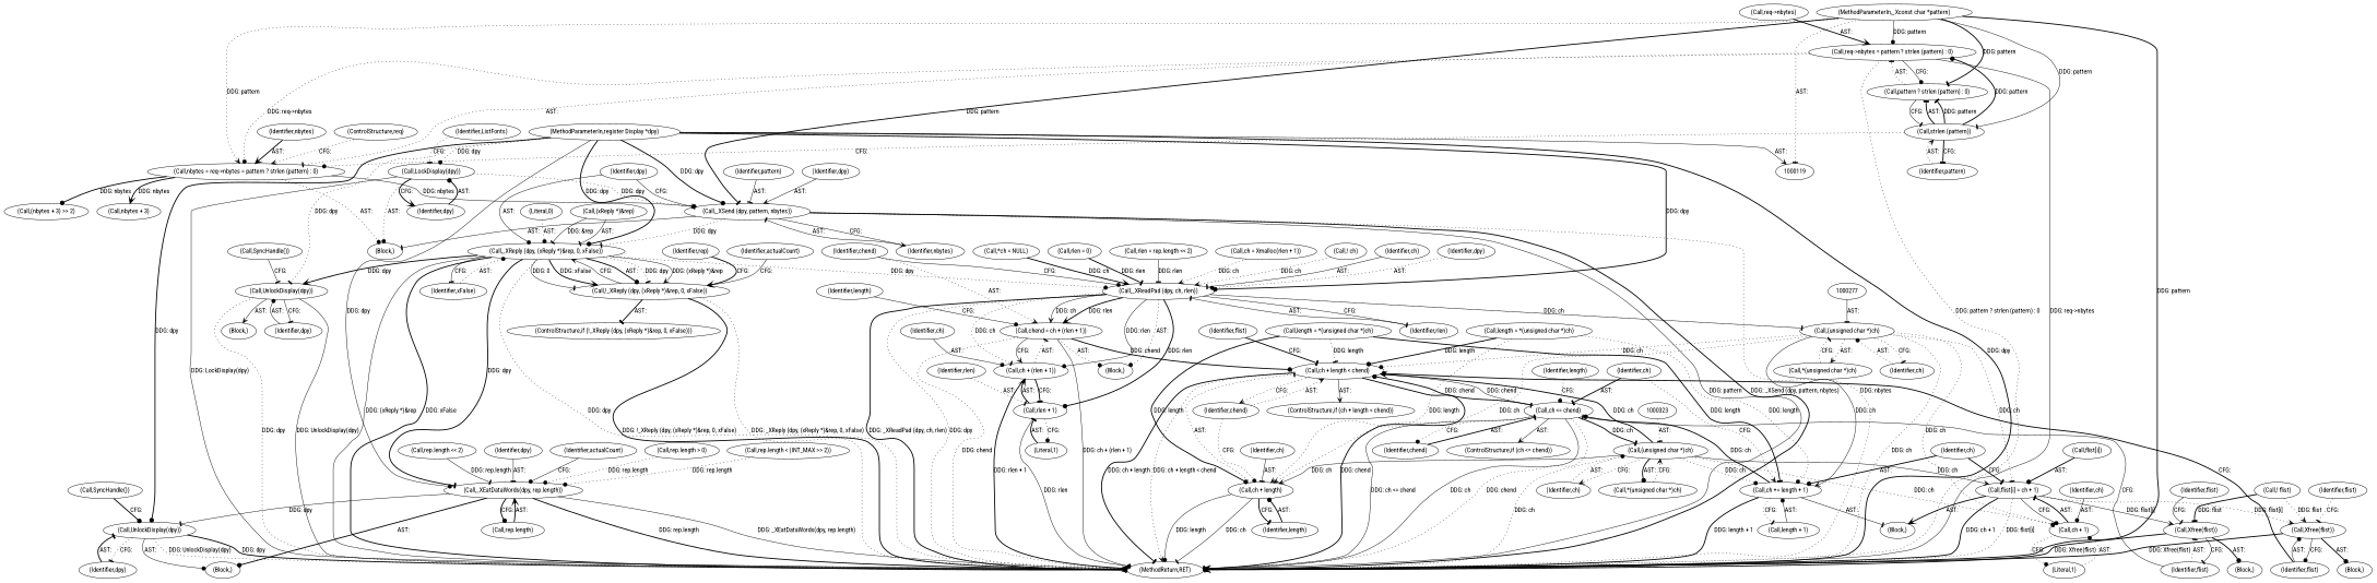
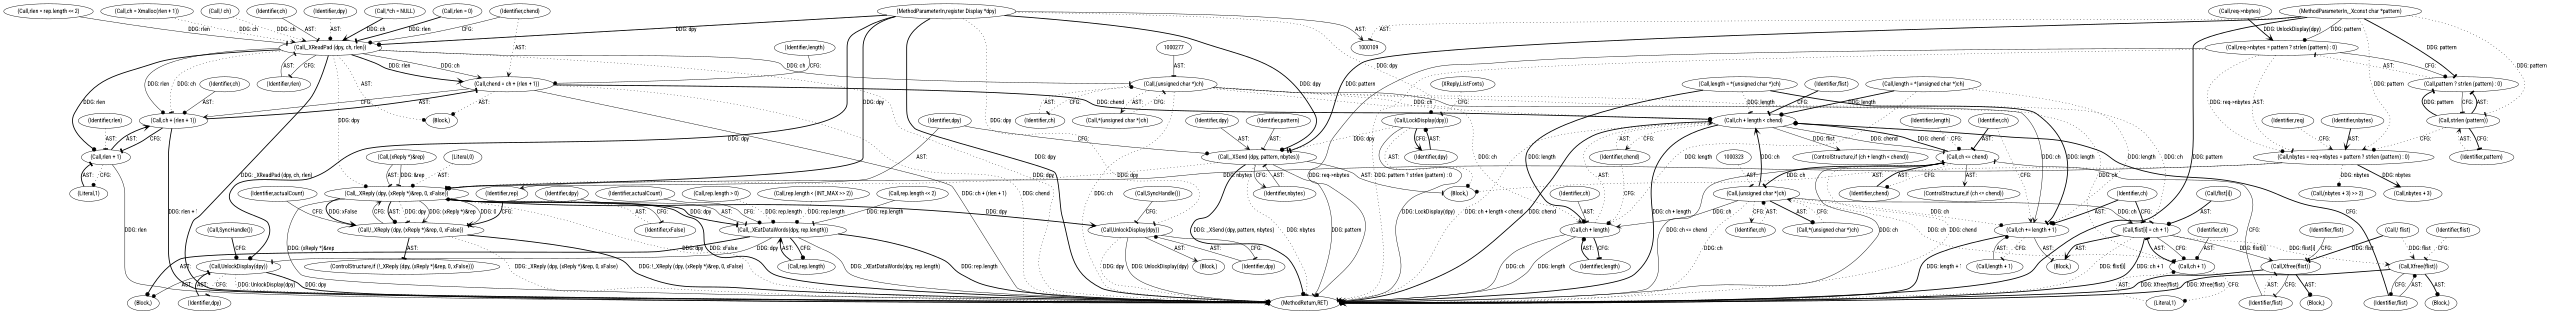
  digraph {
    fontname="Roboto Condensed"
    node [fontname="Roboto Condensed"]
    edge [arrowhead=tee fontname="Roboto Condensed" style=dotted]
    n1 [label="(Call,_XSend (dpy, pattern, nbytes))"]
    n2 [label="(Call,_XReply (dpy, (xReply *)&rep, 0, xFalse))"]
    n3 [label="(Block,)"]
    n4 [label="(MethodReturn,RET)"]
    n5 [label="(Identifier,nbytes)"]
    n6 [label="(Call,UnlockDisplay(dpy))"]
    n7 [label="(Call,_XEatDataWords(dpy, rep.length))"]
    n8 [label="(Call,_XReadPad (dpy, ch, rlen))"]
    n9 [label="(Call,!_XReply (dpy, (xReply *)&rep, 0, xFalse))"]
    n10 [label="(Identifier,xFalse)"]
    n11 [label="(Call,LockDisplay(dpy))"]
    n12 [label="(Identifier,dpy)"]
    n13 [label="(MethodParameterIn,register Display *dpy)"]
    n14 [label="(Call,UnlockDisplay(dpy))"]
-   1000109 [label=1000119]
+   1000109
    n16 [label="(Identifier,dpy)"]
    n17 [label="(Block,)"]
    n18 [label="(Call,rep.length)"]
    n19 [label="(Block,)"]
    n20 [label="(Identifier,dpy)"]
    n21 [label="(Call,chend = ch + (rlen + 1))"]
    n22 [label="(Call,ch + (rlen + 1))"]
    n23 [label="(Call,rlen + 1)"]
    n24 [label="(Call,(unsigned char *)ch)"]
    n25 [label="(Block,)"]
    n26 [label="(Identifier,rlen)"]
    n27 [label="(MethodParameterIn,_Xconst char *pattern)"]
    n28 [label="(Call,nbytes = req->nbytes = pattern ? strlen (pattern) : 0)"]
    n29 [label="(Call,req->nbytes = pattern ? strlen (pattern) : 0)"]
    n30 [label="(Call,strlen (pattern))"]
    n31 [label="(Call,pattern ? strlen (pattern) : 0)"]
    n32 [label="(Call,(nbytes + 3) >> 2)"]
    n33 [label="(Call,nbytes + 3)"]
    n34 [label="(Identifier,pattern)"]
    n35 [label="(ControlStructure,if (!_XReply (dpy, (xReply *)&rep, 0, xFalse)))"]
    n36 [label="(Call,ch + length < chend)"]
    n37 [label="(Literal,1)"]
    n38 [label="(Call,ch + length)"]
    n39 [label="(Call,flist[i] = ch + 1)"]
    n40 [label="(Call,ch + 1)"]
    n41 [label="(Call,ch += length + 1)"]
    n42 [label="(Call,*(unsigned char *)ch)"]
    n43 [label="(Identifier,ch)"]
    n44 [label="(Call,ch <= chend)"]
    n45 [label="(ControlStructure,if (ch + length < chend))"]
    n46 [label="(Identifier,chend)"]
    n47 [label="(Call,(unsigned char *)ch)"]
    n48 [label="(Identifier,chend)"]
    n49 [label="(ControlStructure,if (ch <= chend))"]
    n50 [label="(Call,*(unsigned char *)ch)"]
    n51 [label="(Identifier,ch)"]
    n52 [label="(Identifier,length)"]
    n53 [label="(Call,Xfree(flist))"]
    n54 [label="(Call,Xfree(flist))"]
    n55 [label="(Block,)"]
    n56 [label="(Literal,1)"]
    n57 [label="(Call,length + 1)"]
    n58 [label="(Identifier,flist)"]
    n59 [label="(Block,)"]
    n60 [label="(Identifier,flist)"]
    n61 [label="(Block,)"]
    n62 [label="(Identifier,nbytes)"]
    n63 [label="(Identifier,rep)"]
    n64 [label="(Identifier,ch)"]
    n65 [label="(Identifier,pattern)"]
    n66 [label="(Identifier,length)"]
    n67 [label="(Identifier,ch)"]
    n68 [label="(Call,length = *(unsigned char *)ch)"]
    n69 [label="(Identifier,flist)"]
    n70 [label="(Identifier,actualCount)"]
    n71 [label="(Identifier,chend)"]
    n72 [label="(Call,req->nbytes)"]
-   n73 [label="(ControlStructure,req)"]
+   n73 [label="(Identifier,req)"]
    n74 [label="(Call,rlen = rep.length << 2)"]
    n75 [label="(Call,SyncHandle())"]
    n76 [label="(Identifier,dpy)"]
    n77 [label="(Identifier,length)"]
    n78 [label="(Identifier,ch)"]
    n79 [label="(Call,! flist)"]
-   n80 [label="(Identifier,ListFonts)"]
+   n80 [label="(XReply,ListFonts)"]
    n81 [label="(Call,SyncHandle())"]
    n82 [label="(Call,rep.length > 0)"]
    n83 [label="(Call,length = *(unsigned char *)ch)"]
    n84 [label="(Identifier,flist)"]
    n85 [label="(Call,rep.length < (INT_MAX >> 2))"]
    n86 [label="(Identifier,ch)"]
    n87 [label="(Call,(xReply *)&rep)"]
    n88 [label="(Call,ch = Xmalloc(rlen + 1))"]
    n89 [label="(Literal,0)"]
    n90 [label="(Call,rep.length << 2)"]
    n91 [label="(Identifier,rlen)"]
    n92 [label="(Identifier,dpy)"]
    n93 [label="(Call,! ch)"]
    n94 [label="(Identifier,ch)"]
    n95 [label="(Identifier,ch)"]
    n96 [label="(Call,flist[i])"]
    n97 [label="(Identifier,flist)"]
    n98 [label="(Identifier,dpy)"]
    n99 [label="(Identifier,dpy)"]
    n100 [label="(Identifier,actualCount)"]
    n101 [label="(Call,*ch = NULL)"]
    n102 [label="(Call,rlen = 0)"]
    1000323
    1000277
    n1 -> n2 [label="DDG: dpy"]
    n1 -> n3 [label="AST: " style=solid]
    n1 -> n4 [label="DDG: pattern" style=solid]
    n1 -> n4 [arrowhead=dot label="DDG: _XSend (dpy, pattern, nbytes)" style=bold]
    n1 -> n4 [label="DDG: nbytes"]
    n1 -> n5 [arrowhead=vee label="CFG: " style=solid]
    n2 -> n4 [arrowhead=dot label="DDG: xFalse" style=bold]
    n2 -> n4 [arrowhead=dot label="DDG: dpy"]
    n2 -> n4 [arrowhead=dot label="DDG: (xReply *)&rep" style=solid]
    n2 -> n6 [arrowhead=vee label="DDG: dpy" style=bold]
    n2 -> n7 [label="DDG: dpy" style=bold]
-   n2 -> n8 [arrowhead=dot label="DDG: dpy"]
+   n8 -> n2 [arrowhead=dot label="DDG: dpy"]
    n2 -> n9 [arrowhead=dot label="AST: " style=bold]
    n2 -> n9 [label="DDG: dpy"]
    n2 -> n9 [arrowhead=vee label="DDG: (xReply *)&rep" style=solid]
    n2 -> n9 [label="DDG: 0" style=solid]
    n2 -> n9 [arrowhead=vee label="DDG: xFalse" style=bold]
    n2 -> n10 [label="CFG: " style=solid]
    n5 -> n1 [label="AST: " style=solid]
    n6 -> n4 [arrowhead=vee label="DDG: UnlockDisplay(dpy)" style=solid]
    n6 -> n4 [arrowhead=dot label="DDG: dpy"]
    n6 -> n16 [label="CFG: " style=solid]
    n6 -> n17 [arrowhead=vee label="AST: " style=solid]
    n7 -> n4 [arrowhead=dot label="DDG: rep.length" style=bold]
    n7 -> n4 [label="DDG: _XEatDataWords(dpy, rep.length)" style=solid]
    n7 -> n14 [label="DDG: dpy" style=solid]
    n7 -> n18 [arrowhead=dot label="CFG: " style=bold]
    n7 -> n19 [arrowhead=dot label="AST: " style=bold]
    n8 -> n4 [label="DDG: dpy"]
    n8 -> n4 [label="DDG: _XReadPad (dpy, ch, rlen)" style=bold]
    n8 -> n21 [arrowhead=vee label="DDG: ch" style=solid]
    n8 -> n21 [arrowhead=vee label="DDG: rlen" style=bold]
    n8 -> n22 [label="DDG: ch"]
    n8 -> n22 [arrowhead=dot label="DDG: rlen" style=solid]
    n8 -> n23 [arrowhead=dot label="DDG: rlen" style=bold]
    n8 -> n24 [label="DDG: ch" style=solid]
    n8 -> n25 [arrowhead=dot label="AST: "]
    n8 -> n26 [label="CFG: " style=solid]
    n9 -> n2 [arrowhead=vee label="CFG: " style=solid]
    n9 -> n4 [label="DDG: !_XReply (dpy, (xReply *)&rep, 0, xFalse)" style=bold]
    n9 -> n4 [arrowhead=dot label="DDG: _XReply (dpy, (xReply *)&rep, 0, xFalse)"]
    n9 -> n35 [label="AST: " style=bold]
    n10 -> n2 [arrowhead=dot label="AST: "]
    n11 -> n1 [label="DDG: dpy"]
    n11 -> n3 [arrowhead=dot label="AST: "]
    n11 -> n4 [arrowhead=dot label="DDG: LockDisplay(dpy)" style=solid]
    n11 -> n12 [arrowhead=vee label="CFG: " style=bold]
    n12 -> n11 [arrowhead=dot label="AST: " style=bold]
    n13 -> n1 [arrowhead=dot label="DDG: dpy" style=bold]
    n13 -> n2 [arrowhead=dot label="DDG: dpy" style=bold]
    n13 -> n4 [arrowhead=dot label="DDG: dpy" style=bold]
    n13 -> n6 [label="DDG: dpy"]
-   n13 -> n7 [arrowhead=dot label="DDG: dpy" style=solid]
    n13 -> n8 [arrowhead=dot label="DDG: dpy" style=bold]
    n13 -> n11 [arrowhead=dot label="DDG: dpy"]
    n13 -> n14 [arrowhead=dot label="DDG: dpy" style=bold]
    n13 -> 1000109 [arrowhead=vee label="AST: " style=solid]
    n14 -> n4 [arrowhead=dot label="DDG: UnlockDisplay(dpy)"]
    n14 -> n4 [label="DDG: dpy" style=bold]
    n14 -> n19 [arrowhead=dot label="AST: " style=solid]
    n14 -> n20 [label="CFG: "]
    n16 -> n6 [arrowhead=dot label="AST: " style=solid]
    n18 -> n7 [arrowhead=vee label="AST: " style=bold]
    n20 -> n14 [label="AST: " style=bold]
    n21 -> n4 [label="DDG: ch + (rlen + 1)" style=solid]
    n21 -> n4 [arrowhead=vee label="DDG: chend"]
    n21 -> n22 [arrowhead=vee label="CFG: " style=solid]
    n21 -> n25 [arrowhead=dot label="AST: "]
    n21 -> n36 [arrowhead=dot label="DDG: chend" style=bold]
    n22 -> n4 [label="DDG: rlen + 1" style=bold]
-   n22 -> n21 [label="AST: "]
+   n22 -> n21 [label="AST: " style=bold]
    n22 -> n23 [label="CFG: " style=bold]
    n23 -> n4 [arrowhead=dot label="DDG: rlen" style=solid]
    n23 -> n22 [arrowhead=vee label="AST: " style=bold]
    n23 -> n37 [arrowhead=dot label="CFG: "]
    n24 -> n4 [arrowhead=dot label="DDG: ch"]
    n24 -> n36 [arrowhead=dot label="DDG: ch"]
    n24 -> n38 [arrowhead=vee label="DDG: ch"]
    n24 -> n39 [label="DDG: ch"]
    n24 -> n40 [arrowhead=dot label="DDG: ch"]
    n24 -> n41 [arrowhead=vee label="DDG: ch" style=solid]
    n24 -> n42 [arrowhead=vee label="AST: "]
    n24 -> n43 [label="CFG: "]
    n26 -> n8 [label="AST: " style=solid]
    n27 -> n1 [label="DDG: pattern" style=bold]
    n27 -> n4 [label="DDG: pattern" style=bold]
    n27 -> 1000109 [label="AST: "]
    n27 -> n28 [arrowhead=vee label="DDG: pattern"]
    n27 -> n29 [arrowhead=dot label="DDG: pattern" style=solid]
-   n27 -> n30 [label="DDG: pattern" style=solid]
+   n27 -> n30 [label="DDG: pattern"]
    n27 -> n31 [label="DDG: pattern" style=bold]
-   n28 -> n1 [arrowhead=vee label="DDG: nbytes" style=solid]
+   n28 -> n63 [arrowhead=vee label="DDG: nbytes" style=solid]
    n28 -> n3 [arrowhead=dot label="AST: "]
-   n28 -> n32 [arrowhead=dot label="DDG: nbytes" style=bold]
+   n28 -> n32 [arrowhead=dot label="DDG: nbytes"]
    n28 -> n33 [arrowhead=vee label="DDG: nbytes" style=bold]
    n29 -> n4 [label="DDG: pattern ? strlen (pattern) : 0"]
    n29 -> n4 [arrowhead=dot label="DDG: req->nbytes" style=solid]
    n29 -> n28 [label="AST: "]
    n29 -> n28 [arrowhead=dot label="DDG: req->nbytes"]
    n29 -> n31 [arrowhead=dot label="CFG: " style=solid]
    n30 -> n28 [arrowhead=dot label="CFG: "]
-   n30 -> n29 [arrowhead=dot label="DDG: pattern" style=bold]
    n30 -> n31 [label="AST: " style=bold]
    n30 -> n31 [label="DDG: pattern" style=bold]
    n30 -> n34 [label="CFG: " style=bold]
    n31 -> n29 [label="AST: "]
    n31 -> n30 [label="CFG: " style=solid]
    n34 -> n30 [arrowhead=vee label="AST: "]
    n36 -> n4 [arrowhead=vee label="DDG: ch + length < chend"]
    n36 -> n4 [arrowhead=vee label="DDG: chend" style=bold]
    n36 -> n4 [label="DDG: ch + length" style=bold]
    n36 -> n44 [label="DDG: chend" style=solid]
-   n36 -> n45 [arrowhead=vee label="AST: " style=solid]
+   n36 -> n45 [arrowhead=vee label="DDG: flist" style=solid]
    n36 -> n46 [arrowhead=vee label="CFG: "]
    n37 -> n23 [label="AST: " style=bold]
    n38 -> n4 [label="DDG: ch" style=solid]
    n38 -> n4 [arrowhead=dot label="DDG: length" style=solid]
    n38 -> n36 [label="AST: "]
    n38 -> n52 [label="CFG: " style=bold]
    n39 -> n4 [arrowhead=vee label="DDG: flist[i]"]
    n39 -> n4 [arrowhead=dot label="DDG: ch + 1" style=bold]
    n39 -> n40 [arrowhead=dot label="CFG: " style=solid]
    n39 -> n53 [arrowhead=vee label="DDG: flist[i]" style=solid]
    n39 -> n54 [arrowhead=vee label="DDG: flist[i]"]
    n39 -> n55 [arrowhead=vee label="AST: " style=bold]
    n40 -> n39 [label="AST: " style=bold]
    n40 -> n56 [arrowhead=dot label="CFG: "]
    n41 -> n4 [arrowhead=vee label="DDG: length + 1" style=bold]
-   n41 -> n44 [arrowhead=dot label="DDG: ch" style=bold]
    n41 -> n55 [label="AST: " style=solid]
    n41 -> n57 [label="CFG: "]
    n42 -> n24 [label="CFG: "]
    n43 -> n24 [arrowhead=dot label="AST: "]
    n44 -> n4 [label="DDG: ch <= chend" style=solid]
    n44 -> n4 [arrowhead=vee label="DDG: ch" style=solid]
    n44 -> n4 [label="DDG: chend"]
    n44 -> n36 [arrowhead=dot label="DDG: chend" style=bold]
    n44 -> n47 [label="DDG: ch" style=bold]
    n44 -> n48 [arrowhead=dot label="CFG: "]
    n44 -> n49 [arrowhead=vee label="AST: " style=solid]
    n46 -> n36 [arrowhead=vee label="AST: "]
    n46 -> n38 [arrowhead=dot label="CFG: "]
    n47 -> n4 [arrowhead=dot label="DDG: ch"]
    n47 -> n36 [arrowhead=vee label="DDG: ch" style=bold]
    n47 -> n38 [arrowhead=vee label="DDG: ch" style=solid]
    n47 -> n39 [arrowhead=vee label="DDG: ch" style=solid]
    n47 -> n40 [label="DDG: ch"]
    n47 -> n41 [arrowhead=dot label="DDG: ch"]
    n47 -> n50 [arrowhead=dot label="AST: " style=bold]
    n47 -> n51 [arrowhead=vee label="CFG: "]
    n48 -> n44 [label="AST: " style=bold]
    n50 -> n47 [arrowhead=vee label="CFG: "]
    n51 -> n47 [arrowhead=dot label="AST: "]
    n52 -> n38 [arrowhead=dot label="AST: " style=bold]
    n53 -> n4 [arrowhead=dot label="DDG: Xfree(flist)" style=bold]
    n53 -> n58 [label="CFG: " style=solid]
    n53 -> n59 [arrowhead=dot label="AST: " style=bold]
    n54 -> n4 [arrowhead=vee label="DDG: Xfree(flist)" style=bold]
    n54 -> n60 [arrowhead=dot label="CFG: " style=solid]
    n54 -> n61 [arrowhead=dot label="AST: " style=bold]
    n56 -> n40 [arrowhead=dot label="AST: "]
    n57 -> n41 [arrowhead=dot label="AST: " style=solid]
    n58 -> n44 [label="CFG: " style=solid]
    n58 -> n53 [label="AST: "]
    n60 -> n36 [arrowhead=dot label="CFG: " style=bold]
    n60 -> n54 [arrowhead=dot label="AST: " style=solid]
    n62 -> n28 [arrowhead=vee label="AST: " style=bold]
    n63 -> n9 [arrowhead=vee label="CFG: " style=bold]
    n64 -> n41 [arrowhead=vee label="CFG: "]
    n64 -> n44 [label="AST: " style=bold]
    n65 -> n1 [label="AST: " style=solid]
    n66 -> n44 [arrowhead=dot label="CFG: "]
    n67 -> n40 [arrowhead=dot label="AST: " style=solid]
    n68 -> n36 [label="DDG: length"]
    n68 -> n38 [arrowhead=dot label="DDG: length" style=bold]
    n68 -> n41 [label="DDG: length" style=bold]
    n69 -> n53 [label="CFG: " style=solid]
    n70 -> n7 [arrowhead=dot label="CFG: " style=solid]
    n71 -> n8 [arrowhead=dot label="CFG: " style=solid]
    n71 -> n21 [arrowhead=vee label="AST: "]
-   n72 -> n29 [arrowhead=vee label="AST: " style=bold]
+   n72 -> n29 [arrowhead=vee label="DDG: UnlockDisplay(dpy)" style=bold]
    n73 -> n28 [arrowhead=vee label="CFG: "]
    n74 -> n8 [label="DDG: rlen" style=solid]
    n75 -> n6 [label="CFG: " style=solid]
    n76 -> n1 [arrowhead=vee label="AST: " style=solid]
    n77 -> n21 [arrowhead=dot label="CFG: " style=solid]
    n78 -> n38 [label="AST: " style=solid]
    n79 -> n53 [label="DDG: flist" style=bold]
    n79 -> n54 [arrowhead=vee label="DDG: flist"]
    n80 -> n11 [label="CFG: "]
    n81 -> n14 [arrowhead=dot label="CFG: " style=bold]
    n82 -> n7 [arrowhead=dot label="DDG: rep.length"]
    n83 -> n36 [arrowhead=dot label="DDG: length" style=bold]
    n83 -> n38 [arrowhead=vee label="DDG: length"]
    n83 -> n41 [arrowhead=dot label="DDG: length"]
    n84 -> n54 [label="CFG: "]
    n85 -> n7 [arrowhead=dot label="DDG: rep.length"]
    n86 -> n22 [arrowhead=dot label="AST: " style=solid]
    n87 -> n2 [label="AST: " style=solid]
    n87 -> n2 [label="DDG: &rep" style=solid]
    n88 -> n8 [arrowhead=vee label="DDG: ch"]
    n89 -> n2 [arrowhead=dot label="AST: "]
    n90 -> n7 [label="DDG: rep.length" style=solid]
    n91 -> n23 [label="AST: "]
    n92 -> n1 [arrowhead=dot label="CFG: " style=solid]
    n92 -> n2 [arrowhead=dot label="AST: " style=solid]
    n93 -> n8 [arrowhead=vee label="DDG: ch"]
    n94 -> n8 [label="AST: " style=solid]
    n95 -> n39 [label="CFG: " style=bold]
    n95 -> n41 [arrowhead=dot label="AST: " style=bold]
    n96 -> n39 [arrowhead=dot label="AST: " style=bold]
    n97 -> n36 [label="CFG: " style=bold]
    n98 -> n7 [label="AST: " style=solid]
    n99 -> n8 [arrowhead=dot label="AST: "]
    n100 -> n9 [arrowhead=vee label="CFG: " style=solid]
    n101 -> n8 [arrowhead=vee label="DDG: ch" style=bold]
    n102 -> n8 [label="DDG: rlen" style=bold]
    1000323 -> n47 [label="AST: "]
    1000277 -> n24 [label="AST: " style=solid]
  }
